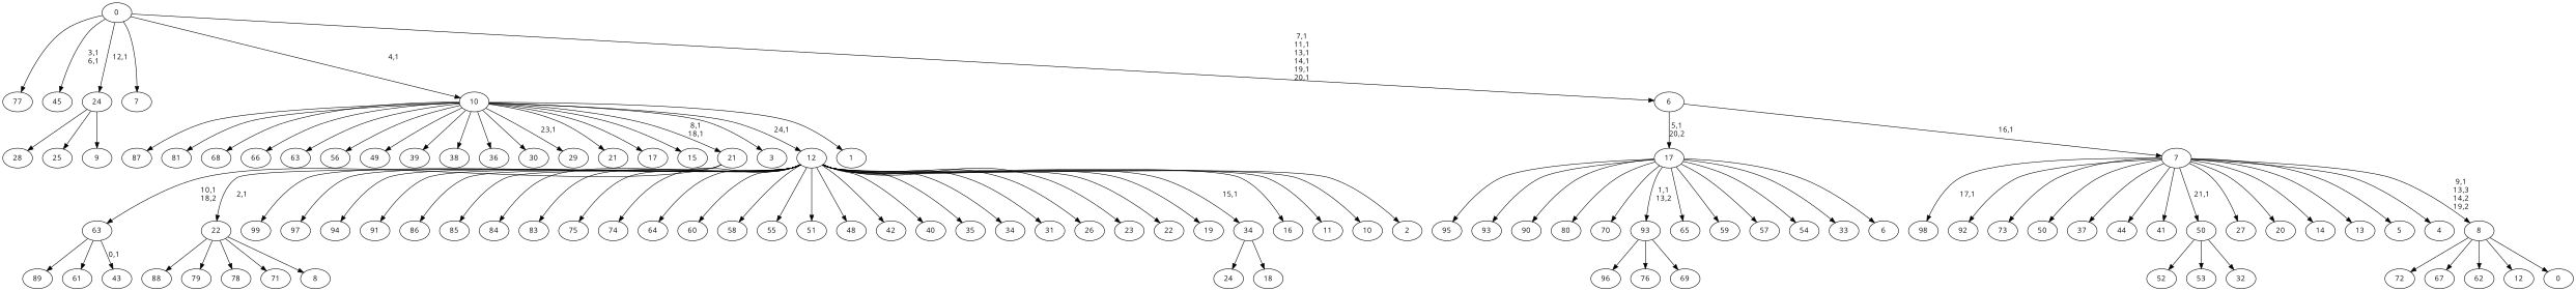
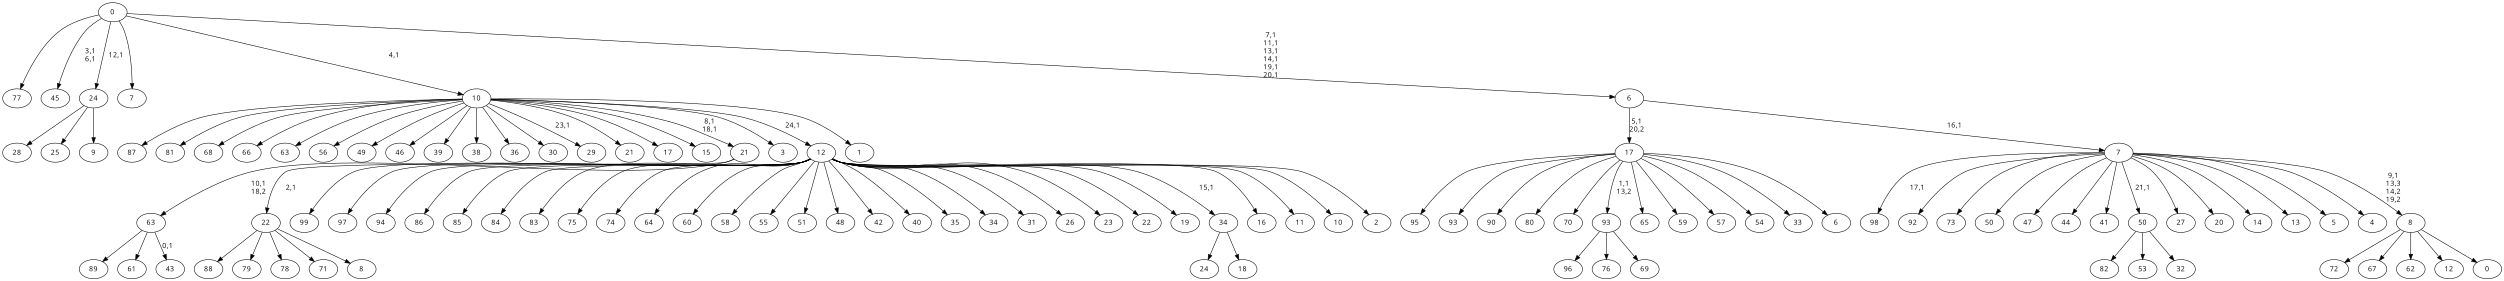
  digraph {
    fontname="Open Sans"
    node [fontname="Open Sans"]
    edge [fontname="Open Sans"]
    n1 [label=99]
    n2 [label=98]
    n3 [label=97]
    n4 [label=96]
    n5 [label=95]
    n6 [label=94]
    n7 [label=93]
    n8 [label=92]
-   n9 [label=91]
    n10 [label=90]
    n11 [label=89]
    n12 [label=88]
    n13 [label=87]
    n14 [label=86]
    n15 [label=85]
    n16 [label=84]
    n17 [label=83]
-   n18 [label=52]
+   n18 [label=82]
    n19 [label=81]
    n20 [label=80]
    n21 [label=79]
    n22 [label=78]
    n23 [label=77]
    n24 [label=76]
    n25 [label=75]
    n26 [label=74]
    n27 [label=73]
    n28 [label=72]
    n29 [label=71]
    n30 [label=70]
    n31 [label=69]
    93
    n33 [label=68]
    n34 [label=67]
    n35 [label=66]
    n36 [label=65]
    n37 [label=64]
    n38 [label=63]
    n39 [label=62]
    n40 [label=61]
    n41 [label=60]
    n42 [label=59]
    n43 [label=58]
    n44 [label=57]
    n45 [label=56]
    n46 [label=55]
    n47 [label=54]
    n48 [label=53]
    n49 [label=51]
    n50 [label=50]
    n51 [label=49]
    n52 [label=48]
-   n53 [label=37]
+   n53 [label=47]
+   n54 [label=46]
    n55 [label=45]
    n56 [label=44]
    n57 [label=43]
    63
    n59 [label=42]
    n60 [label=41]
    n61 [label=40]
    n62 [label=39]
    n63 [label=38]
    n64 [label=36]
    n65 [label=35]
    n66 [label=34]
    n67 [label=33]
    n68 [label=32]
    50
    n70 [label=31]
    n71 [label=30]
    n72 [label=29]
    n73 [label=28]
    n74 [label=27]
    n75 [label=26]
    n76 [label=25]
    n77 [label=24]
    n78 [label=23]
    n79 [label=22]
    n80 [label=21]
    n81 [label=20]
    n82 [label=19]
    n83 [label=18]
    34
    n85 [label=17]
    n86 [label=16]
    n87 [label=15]
    n88 [label=14]
    n89 [label=13]
    n90 [label=12]
    n91 [label=11]
    n92 [label=10]
    n93 [label=9]
    24
    n95 [label=8]
    22
    21
    n98 [label=7]
    n99 [label=6]
    17
    n101 [label=5]
    n102 [label=4]
    n103 [label=3]
    n104 [label=2]
    12
    n106 [label=1]
    10
    n108 [label=0]
    8
    7
    6
    0
    93 -> n4
    93 -> n24
    93 -> n31
    63 -> n11
    63 -> n40
    63 -> n57 [label="0,1"]
    50 -> n18
    50 -> n48
    50 -> n68
    34 -> n77
    34 -> n83
    24 -> n73
    24 -> n76
    24 -> n93
    22 -> n12
    22 -> n21
    22 -> n22
    22 -> n29
    22 -> n95
    21 -> 63 [label="10,1\n18,2"]
    21 -> 22 [label="2,1"]
    17 -> n5
    17 -> n7
    17 -> n10
    17 -> n20
    17 -> n30
    17 -> 93 [label="1,1\n13,2"]
    17 -> n36
    17 -> n42
    17 -> n44
    17 -> n47
    17 -> n67
    17 -> n99
    12 -> n1
    12 -> n3
    12 -> n6
-   12 -> n9
    12 -> n14
    12 -> n15
    12 -> n16
    12 -> n17
    12 -> n25
    12 -> n26
    12 -> n37
    12 -> n41
    12 -> n43
    12 -> n46
    12 -> n49
    12 -> n52
    12 -> n59
    12 -> n61
    12 -> n65
    12 -> n66
    12 -> n70
    12 -> n75
    12 -> n78
    12 -> n79
    12 -> n82
    12 -> 34 [label="15,1"]
    12 -> n86
    12 -> n91
    12 -> n92
    12 -> n104
    10 -> n13
    10 -> n19
    10 -> n33
    10 -> n35
    10 -> n38
    10 -> n45
    10 -> n51
+   10 -> n54
    10 -> n62
    10 -> n63
    10 -> n64
    10 -> n71
    10 -> n72 [label="23,1"]
    10 -> n80
    10 -> n85
    10 -> n87
    10 -> 21 [label="8,1\n18,1"]
    10 -> n103
    10 -> 12 [label="24,1"]
    10 -> n106
    8 -> n28
    8 -> n34
    8 -> n39
    8 -> n90
    8 -> n108
    7 -> n2 [label="17,1"]
    7 -> n8
    7 -> n27
    7 -> n50
    7 -> n53
    7 -> n56
    7 -> n60
    7 -> 50 [label="21,1"]
    7 -> n74
    7 -> n81
    7 -> n88
    7 -> n89
    7 -> n101
    7 -> n102
    7 -> 8 [label="9,1\n13,3\n14,2\n19,2"]
    6 -> 17 [label="5,1\n20,2"]
    6 -> 7 [label="16,1"]
    0 -> n23
    0 -> n55 [label="3,1\n6,1"]
    0 -> 24 [label="12,1"]
    0 -> n98
    0 -> 10 [label="4,1"]
    0 -> 6 [label="7,1\n11,1\n13,1\n14,1\n19,1\n20,1"]
  }
